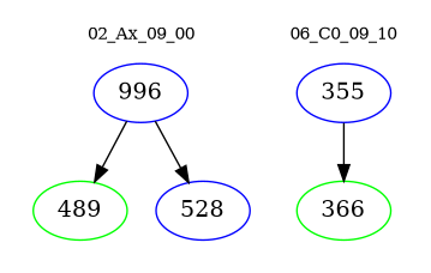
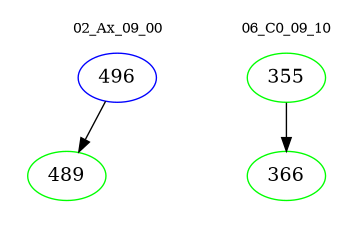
  digraph {
    node [color=blue]
    edge [color=black]
-   n1 [label=996]
+   n1 [label=496]
    n2 [color=green label=489]
-   n3 [label=528]
-   n4 [label=355]
+   n4 [color=green label=355]
    n5 [color=green label=366]
    subgraph cluster_1 {
      color=white
      fontsize=10
      label="02_Ax_09_00"
      n1
      n2
-     n3
    }
    subgraph cluster_2 {
      color=white
      fontsize=10
      label="06_C0_09_10"
      n4
      n5
    }
    n1 -> n2
-   n1 -> n3
    n4 -> n5
  }
